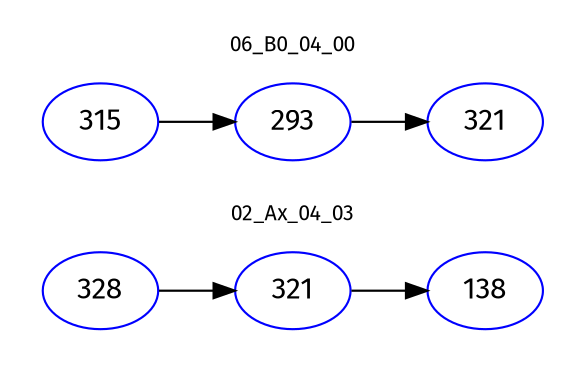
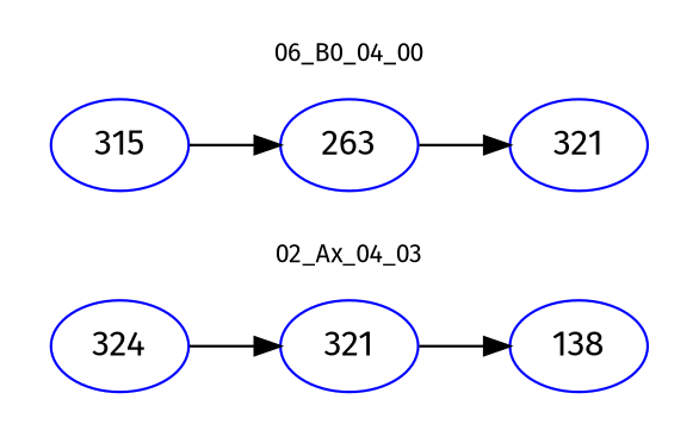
  digraph {
    fontname="Fira Sans"
    rankdir=LR
    node [color=blue fontname="Fira Sans"]
    edge [color=black fontname="Fira Sans"]
-   n1 [label=328]
+   n1 [label=324]
    n2 [label=321]
    n3 [label=138]
    n4 [label=315]
-   n5 [label=293]
+   n5 [label=263]
    n6 [label=321]
    subgraph cluster_1 {
      color=white
      fontsize=10
      label="02_Ax_04_03"
      n1
      n2
      n3
    }
    subgraph cluster_2 {
      color=white
      fontsize=10
      label="06_B0_04_00"
      n4
      n5
      n6
    }
    n1 -> n2
    n2 -> n3
    n4 -> n5
    n5 -> n6
  }
